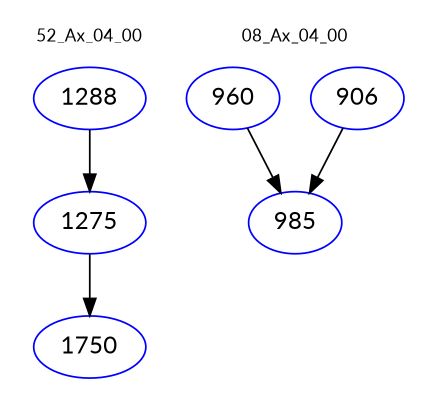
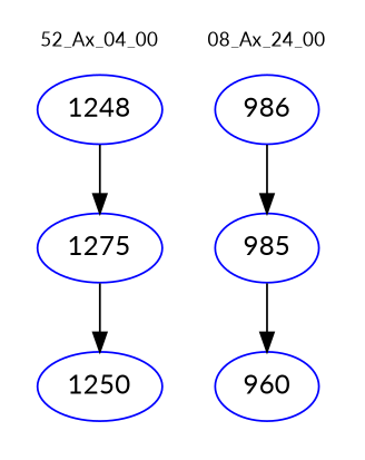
  digraph {
    fontname=Lato
    node [color=blue fontname=Lato]
    edge [color=black fontname=Lato]
-   n1 [label=1288]
+   n1 [label=1248]
    n2 [label=1275]
-   n3 [label=1750]
-   n4 [label=906]
+   n3 [label=1250]
+   n4 [label=986]
    n5 [label=985]
    n6 [label=960]
    subgraph cluster_1 {
      color=white
      fontsize=10
      label="52_Ax_04_00"
      n1
      n2
      n3
    }
    subgraph cluster_2 {
      color=white
      fontsize=10
-     label="08_Ax_04_00"
+     label="08_Ax_24_00"
      n4
      n5
      n6
    }
    n1 -> n2
    n2 -> n3
    n4 -> n5
-   n6 -> n5
+   n5 -> n6
  }
